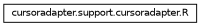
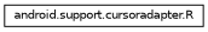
  digraph {
    rankdir=LR
-   n1 [color=black fillcolor=white fontname=Helvetica fontsize=10 height=0.2 label="cursoradapter.support.cursoradapter.R" shape=record style=filled width=0.4]
+   n1 [color=black fillcolor=white fontname=Helvetica fontsize=10 height=0.2 label="android.support.cursoradapter.R" shape=record style=filled width=0.4]
  }
